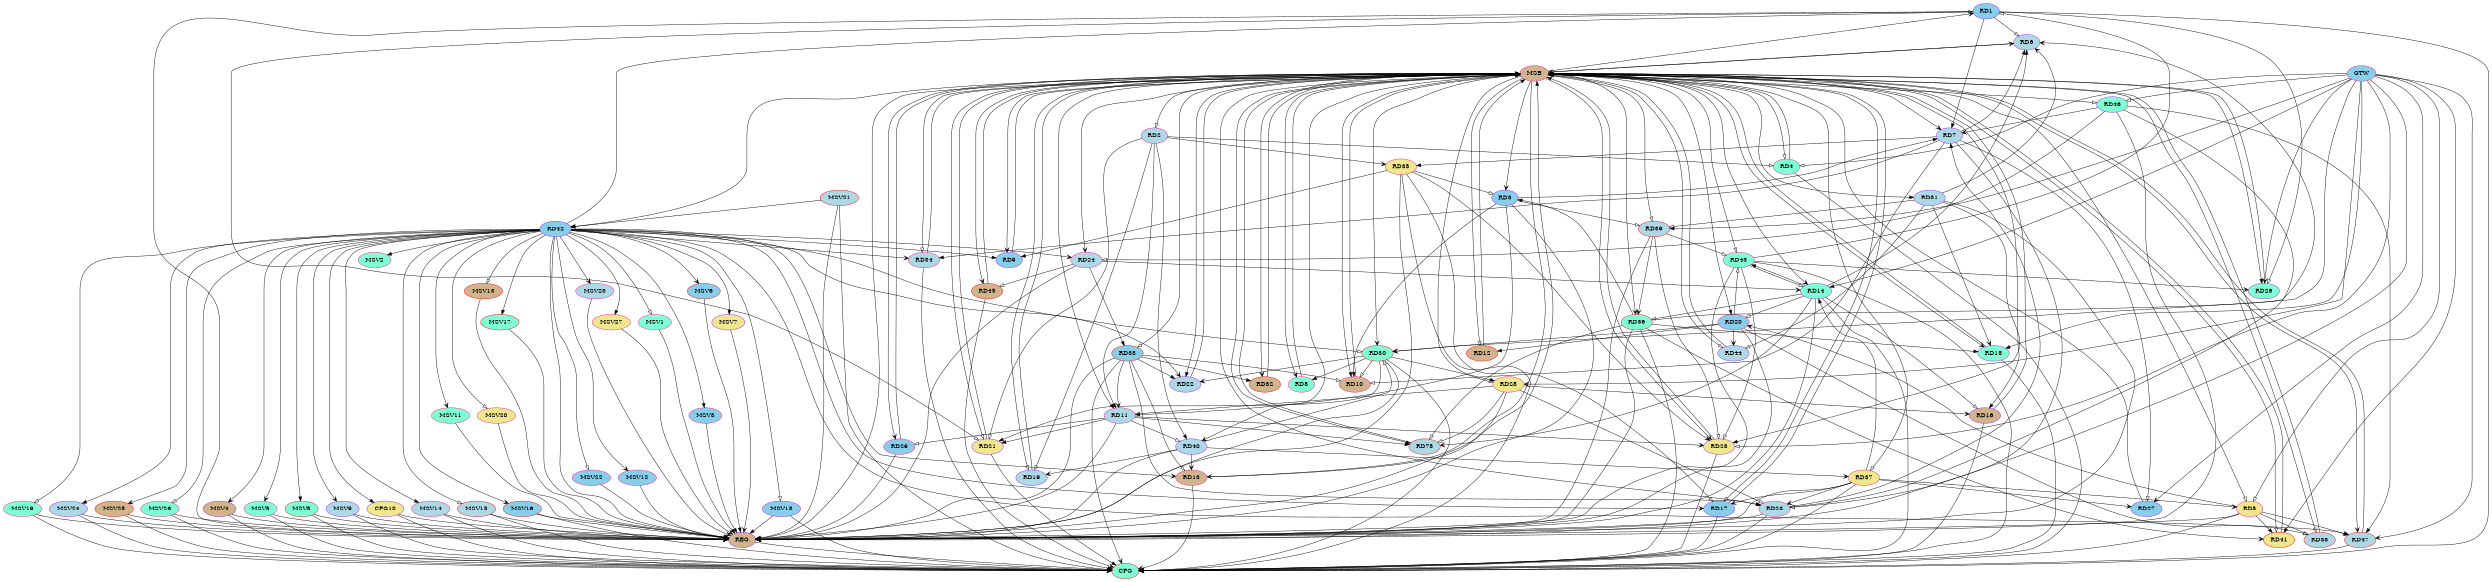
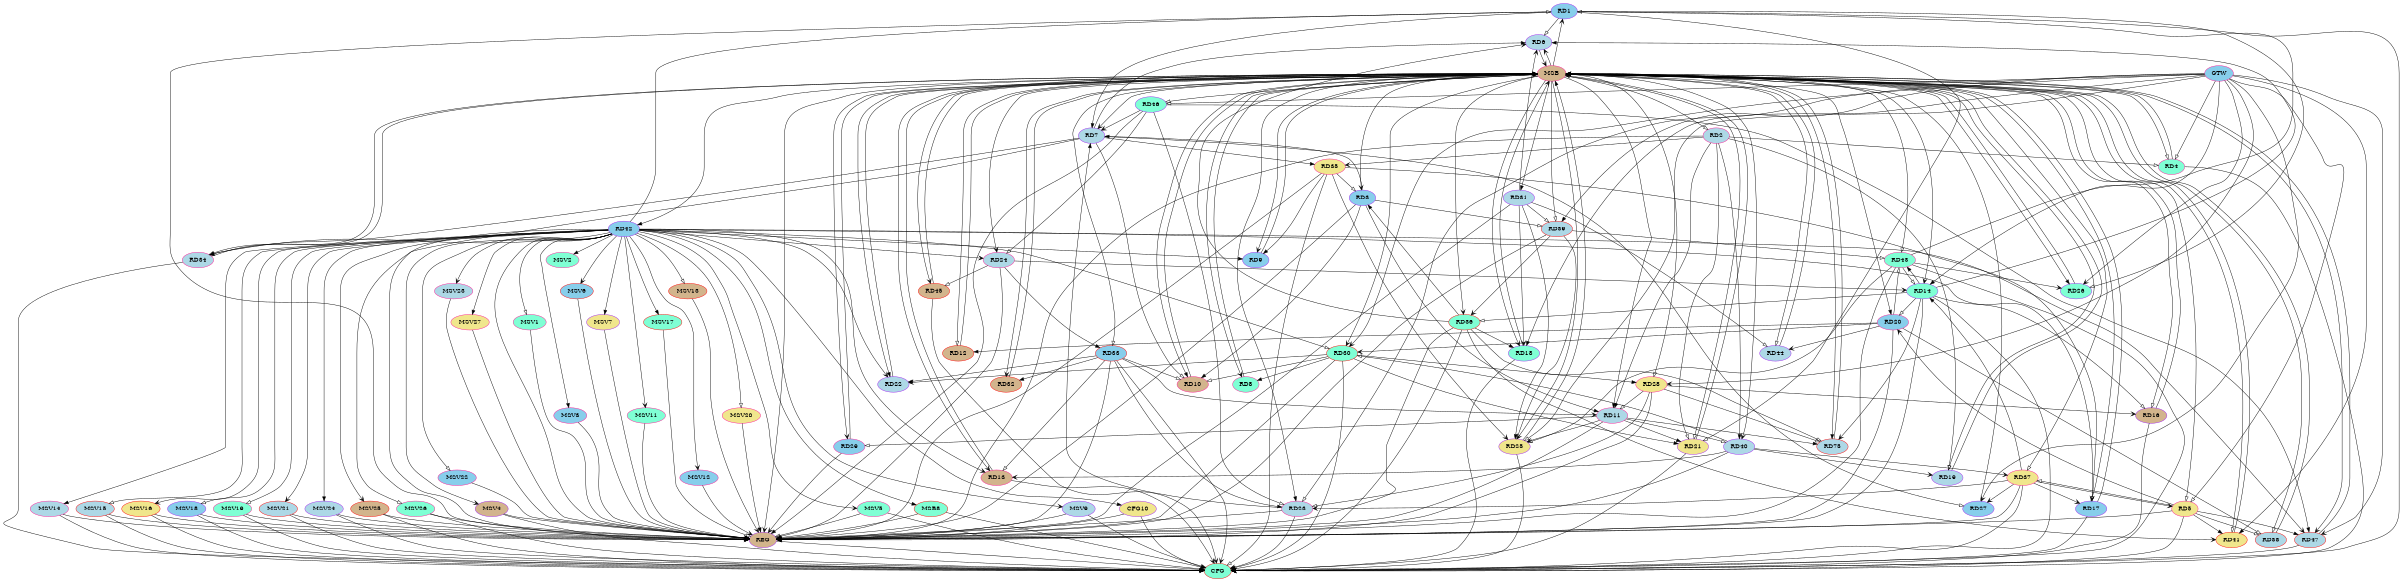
  strict digraph {
    node [color=deeppink fillcolor=lightblue style=filled]
    edge [arrowhead=vee]
    n1 [color=purple fillcolor=skyblue label=RD1]
    n2 [color=purple label=RD6]
    n3 [color=purple label=RD7]
    n4 [color=purple fillcolor=khaki label=RD21]
    n5 [color=purple fillcolor=aquamarine label=RD26]
    n6 [color=purple fillcolor=tan label=REG]
    n7 [color=red fillcolor=aquamarine label=CFG]
    n8 [fillcolor=tan label=MSB]
    n9 [fillcolor=khaki label=RD35]
    n10 [fillcolor=tan label=RD10]
    n11 [color=purple fillcolor=skyblue label=RD27]
    n12 [label=RD34]
    n13 [label=RD2]
    n14 [fillcolor=aquamarine label=RD4]
    n15 [label=RD11]
    n16 [color=purple label=RD19]
    n17 [color=purple label=RD40]
    n18 [color=red label=RD75]
    n19 [color=purple fillcolor=khaki label=RD25]
    n20 [fillcolor=skyblue label=RD29]
    n21 [color=purple fillcolor=skyblue label=RD3]
    n22 [color=purple fillcolor=skyblue label=RD9]
    n23 [color=purple fillcolor=skyblue label=RD17]
    n24 [fillcolor=khaki label=RD37]
    n25 [fillcolor=tan label=RD13]
    n26 [color=red fillcolor=aquamarine label=RD30]
    n27 [color=red label=RD39]
    n28 [color=red fillcolor=aquamarine label=RD36]
    n29 [fillcolor=aquamarine label=RD43]
    n30 [fillcolor=khaki label=RD5]
    n31 [fillcolor=skyblue label=RD20]
    n32 [color=red label=RD38]
    n33 [color=red fillcolor=khaki label=RD41]
    n34 [color=red label=RD47]
    n35 [fillcolor=aquamarine label=RD8]
    n36 [color=red fillcolor=tan label=RD12]
    n37 [color=purple fillcolor=aquamarine label=RD14]
    n38 [color=purple fillcolor=tan label=RD16]
    n39 [color=purple fillcolor=aquamarine label=RD18]
    n40 [color=purple label=RD44]
    n41 [color=purple label=RD22]
    n42 [label=RD23]
    n43 [label=RD24]
    n44 [color=red fillcolor=skyblue label=RD33]
    n45 [color=red fillcolor=tan label=RD45]
    n46 [fillcolor=khaki label=RD28]
    n47 [color=purple label=RD31]
    n48 [color=red fillcolor=tan label=RD32]
    n49 [color=purple fillcolor=skyblue label=RD42]
    n50 [color=purple fillcolor=aquamarine label=RD46]
    n51 [fillcolor=aquamarine label=MSV1]
    n52 [fillcolor=aquamarine label=MSV2]
    n53 [fillcolor=skyblue label=MSV3]
    n54 [color=purple fillcolor=tan label=MSV4]
    n55 [fillcolor=aquamarine label=MSV5]
    n56 [color=red fillcolor=skyblue label=MSV6]
    n57 [color=purple fillcolor=khaki label=MSV7]
-   n58 [color=red fillcolor=aquamarine label=MSV8]
+   n58 [color=red fillcolor=aquamarine label=MSB8]
    n59 [color=purple label=MSV9]
    n60 [color=purple fillcolor=khaki label=CFG10]
    n61 [fillcolor=aquamarine label=MSV11]
    n62 [fillcolor=skyblue label=MSV12]
    n63 [color=red fillcolor=tan label=MSV13]
    n64 [label=MSV14]
    n65 [color=red label=MSV15]
-   n66 [color=red fillcolor=skyblue label=MSV16]
+   n66 [color=red fillcolor=khaki label=MSV16]
    n67 [color=red fillcolor=aquamarine label=MSV17]
    n68 [color=purple fillcolor=skyblue label=MSV18]
    n69 [fillcolor=aquamarine label=MSV19]
    n70 [fillcolor=khaki label=MSV20]
    n71 [color=red label=MSV21]
    n72 [fillcolor=skyblue label=MSV22]
    n73 [label=MSV23]
    n74 [color=purple label=MSV24]
    n75 [color=red fillcolor=tan label=MSV25]
    n76 [fillcolor=aquamarine label=MSV26]
    n77 [fillcolor=khaki label=MSV27]
    n78 [fillcolor=skyblue label=GTW]
    n1 -> n2 [arrowhead=onormal]
    n1 -> n3 [arrowhead=normal]
    n1 -> n4 [arrowhead=onormal]
    n1 -> n5 [arrowhead=onormal]
    n1 -> n6
    n1 -> n7
    n2 -> n8
    n3 -> n2 [arrowhead=normal]
    n3 -> n6 [arrowhead=normal]
    n3 -> n9 [arrowhead=normal]
    n3 -> n10 [arrowhead=onormal]
    n3 -> n11 [arrowhead=onormal]
    n3 -> n12 [arrowhead=normal]
    n4 -> n7 [arrowhead=normal]
    n4 -> n8
    n5 -> n8 [arrowhead=normal]
    n6 -> n7 [arrowhead=normal]
    n8 -> n1
    n8 -> n2
    n8 -> n3
    n8 -> n4 [arrowhead=onormal]
    n8 -> n5 [arrowhead=normal]
    n8 -> n6
    n8 -> n10 [arrowhead=normal]
    n8 -> n12 [arrowhead=onormal]
    n8 -> n13 [arrowhead=onormal]
    n8 -> n14 [arrowhead=onormal]
    n8 -> n15 [arrowhead=normal]
    n8 -> n16 [arrowhead=onormal]
    n8 -> n17
    n8 -> n18 [arrowhead=normal]
    n8 -> n19
    n8 -> n20
    n8 -> n21
    n8 -> n22
    n8 -> n23 [arrowhead=onormal]
    n8 -> n24 [arrowhead=onormal]
    n8 -> n25
    n8 -> n26
    n8 -> n27 [arrowhead=onormal]
    n8 -> n28
    n8 -> n29 [arrowhead=onormal]
    n8 -> n30 [arrowhead=onormal]
    n8 -> n31 [arrowhead=normal]
    n8 -> n32 [arrowhead=onormal]
    n8 -> n33 [arrowhead=onormal]
    n8 -> n34
    n8 -> n35
    n8 -> n36 [arrowhead=onormal]
    n8 -> n37
-   n8 -> n38 [arrowhead=normal]
+   n8 -> n38 [arrowhead=onormal]
    n8 -> n39
    n8 -> n40 [arrowhead=onormal]
    n8 -> n41 [arrowhead=normal]
    n8 -> n42 [arrowhead=normal]
    n8 -> n43
    n8 -> n44 [arrowhead=onormal]
    n8 -> n45
    n8 -> n46 [arrowhead=onormal]
    n8 -> n47 [arrowhead=normal]
    n8 -> n48
    n8 -> n49 [arrowhead=normal]
    n8 -> n50 [arrowhead=onormal]
    n9 -> n6
    n9 -> n7 [arrowhead=onormal]
    n9 -> n19
    n9 -> n21 [arrowhead=onormal]
    n9 -> n22 [arrowhead=normal]
    n9 -> n23 [arrowhead=onormal]
    n10 -> n8 [arrowhead=normal]
    n11 -> n8 [arrowhead=onormal]
    n12 -> n7 [arrowhead=normal]
    n12 -> n8
    n13 -> n4 [arrowhead=onormal]
+   n13 -> n6 [arrowhead=onormal]
    n13 -> n9
    n13 -> n14 [arrowhead=onormal]
    n13 -> n15 [arrowhead=normal]
    n13 -> n16 [arrowhead=onormal]
    n13 -> n17 [arrowhead=normal]
    n14 -> n7
    n14 -> n8
    n15 -> n4 [arrowhead=normal]
    n15 -> n6 [arrowhead=normal]
    n15 -> n17 [arrowhead=onormal]
    n15 -> n18 [arrowhead=normal]
    n15 -> n19
    n15 -> n20 [arrowhead=onormal]
    n16 -> n8 [arrowhead=normal]
    n17 -> n6 [arrowhead=onormal]
    n17 -> n16
    n17 -> n24
    n17 -> n25
    n17 -> n26 [arrowhead=onormal]
    n18 -> n8 [arrowhead=normal]
    n19 -> n7 [arrowhead=onormal]
    n19 -> n8 [arrowhead=normal]
    n20 -> n6
    n20 -> n8 [arrowhead=onormal]
    n21 -> n3 [arrowhead=normal]
    n21 -> n6
    n21 -> n10 [arrowhead=normal]
    n21 -> n15 [arrowhead=normal]
    n21 -> n27 [arrowhead=onormal]
    n22 -> n8
    n23 -> n7
    n23 -> n8
    n24 -> n6
    n24 -> n7 [arrowhead=onormal]
    n24 -> n11
    n24 -> n23
    n24 -> n30
    n24 -> n37 [arrowhead=normal]
    n24 -> n42
    n25 -> n7
    n25 -> n8 [arrowhead=normal]
    n26 -> n4 [arrowhead=normal]
    n26 -> n6 [arrowhead=normal]
    n26 -> n7 [arrowhead=normal]
    n26 -> n10 [arrowhead=onormal]
    n26 -> n35 [arrowhead=normal]
    n26 -> n41
    n26 -> n46 [arrowhead=normal]
    n27 -> n6 [arrowhead=normal]
    n27 -> n19 [arrowhead=onormal]
    n27 -> n28
    n27 -> n29 [arrowhead=onormal]
    n28 -> n2
    n28 -> n6 [arrowhead=normal]
    n28 -> n7
    n28 -> n18 [arrowhead=onormal]
    n28 -> n21 [arrowhead=normal]
    n28 -> n33
    n28 -> n39 [arrowhead=normal]
    n29 -> n1 [arrowhead=onormal]
    n29 -> n5
    n29 -> n6 [arrowhead=onormal]
    n29 -> n7
    n29 -> n19 [arrowhead=onormal]
    n29 -> n37 [arrowhead=onormal]
    n30 -> n6 [arrowhead=normal]
    n30 -> n7 [arrowhead=onormal]
+   n30 -> n24 [arrowhead=onormal]
    n30 -> n31
    n30 -> n32 [arrowhead=onormal]
    n30 -> n33 [arrowhead=normal]
    n30 -> n34 [arrowhead=normal]
    n31 -> n6 [arrowhead=onormal]
    n31 -> n26
    n31 -> n29 [arrowhead=onormal]
    n31 -> n32 [arrowhead=onormal]
    n31 -> n36 [arrowhead=normal]
    n31 -> n40
    n32 -> n8 [arrowhead=normal]
    n33 -> n8 [arrowhead=normal]
    n34 -> n7
    n34 -> n8 [arrowhead=normal]
    n35 -> n8
    n36 -> n8 [arrowhead=normal]
    n37 -> n2 [arrowhead=normal]
    n37 -> n6
    n37 -> n7
    n37 -> n18
    n37 -> n28 [arrowhead=onormal]
    n37 -> n29 [arrowhead=normal]
    n37 -> n31 [arrowhead=onormal]
    n37 -> n38 [arrowhead=onormal]
    n38 -> n7
    n38 -> n8 [arrowhead=onormal]
    n39 -> n7
    n39 -> n8
    n40 -> n8
    n41 -> n8 [arrowhead=onormal]
    n42 -> n3 [arrowhead=normal]
    n42 -> n6
    n42 -> n7
    n43 -> n6 [arrowhead=onormal]
    n43 -> n37
    n43 -> n44 [arrowhead=normal]
    n43 -> n45 [arrowhead=onormal]
    n44 -> n6
    n44 -> n7
    n44 -> n10 [arrowhead=onormal]
    n44 -> n15
    n44 -> n25 [arrowhead=onormal]
    n44 -> n41 [arrowhead=normal]
    n44 -> n42 [arrowhead=normal]
    n44 -> n48 [arrowhead=normal]
    n45 -> n7
    n45 -> n8 [arrowhead=onormal]
    n46 -> n6
    n46 -> n15 [arrowhead=onormal]
    n46 -> n18 [arrowhead=onormal]
    n46 -> n38
    n46 -> n42 [arrowhead=onormal]
    n47 -> n2
    n47 -> n6
    n47 -> n19 [arrowhead=normal]
    n47 -> n27 [arrowhead=onormal]
    n47 -> n39
    n47 -> n40 [arrowhead=onormal]
    n48 -> n8 [arrowhead=normal]
    n49 -> n1 [arrowhead=onormal]
    n49 -> n6
    n49 -> n12
    n49 -> n22 [arrowhead=normal]
    n49 -> n23
    n49 -> n25
    n49 -> n26 [arrowhead=onormal]
    n49 -> n34
    n49 -> n41
    n49 -> n43
    n49 -> n51 [arrowhead=onormal]
    n49 -> n52 [arrowhead=normal]
    n49 -> n53 [arrowhead=normal]
    n49 -> n54
    n49 -> n55
    n49 -> n56
    n49 -> n57 [arrowhead=normal]
    n49 -> n58 [arrowhead=normal]
    n49 -> n59
    n49 -> n60 [arrowhead=normal]
    n49 -> n61
    n49 -> n62
    n49 -> n63 [arrowhead=onormal]
    n49 -> n64 [arrowhead=normal]
    n49 -> n65 [arrowhead=onormal]
    n49 -> n66
    n49 -> n67 [arrowhead=normal]
    n49 -> n68 [arrowhead=onormal]
    n49 -> n69 [arrowhead=onormal]
    n49 -> n70 [arrowhead=onormal]
-   n71 -> n49
+   n49 -> n71
    n49 -> n72 [arrowhead=onormal]
    n49 -> n73
    n49 -> n74 [arrowhead=normal]
    n49 -> n75
    n49 -> n76 [arrowhead=onormal]
    n49 -> n77 [arrowhead=normal]
    n50 -> n3
    n50 -> n6 [arrowhead=normal]
    n50 -> n34 [arrowhead=normal]
    n50 -> n42 [arrowhead=onormal]
    n50 -> n43 [arrowhead=onormal]
    n51 -> n6 [arrowhead=normal]
    n53 -> n6 [arrowhead=normal]
    n54 -> n6 [arrowhead=onormal]
    n54 -> n7 [arrowhead=normal]
    n55 -> n6 [arrowhead=onormal]
    n55 -> n7 [arrowhead=onormal]
    n56 -> n6 [arrowhead=normal]
    n57 -> n6
    n58 -> n6
    n58 -> n7 [arrowhead=normal]
    n59 -> n6
    n59 -> n7 [arrowhead=onormal]
    n60 -> n6
    n60 -> n7
    n61 -> n6 [arrowhead=onormal]
    n62 -> n6
    n63 -> n6
    n64 -> n6
    n64 -> n7 [arrowhead=normal]
    n65 -> n6 [arrowhead=onormal]
    n65 -> n7 [arrowhead=onormal]
    n66 -> n6
    n66 -> n7
    n67 -> n6 [arrowhead=onormal]
    n68 -> n6 [arrowhead=normal]
    n68 -> n7 [arrowhead=normal]
    n69 -> n6 [arrowhead=normal]
    n69 -> n7 [arrowhead=normal]
    n70 -> n6 [arrowhead=normal]
    n71 -> n6 [arrowhead=onormal]
    n71 -> n7 [arrowhead=normal]
    n72 -> n6
    n73 -> n6
    n74 -> n6 [arrowhead=onormal]
    n74 -> n7 [arrowhead=onormal]
    n75 -> n6 [arrowhead=onormal]
    n75 -> n7 [arrowhead=onormal]
    n76 -> n6 [arrowhead=normal]
    n76 -> n7 [arrowhead=normal]
    n77 -> n6
    n78 -> n5
    n78 -> n11
    n78 -> n14 [arrowhead=onormal]
    n78 -> n19 [arrowhead=onormal]
    n78 -> n26
    n78 -> n27 [arrowhead=normal]
    n78 -> n30 [arrowhead=onormal]
    n78 -> n33 [arrowhead=normal]
    n78 -> n34
    n78 -> n37 [arrowhead=normal]
    n78 -> n39 [arrowhead=normal]
    n78 -> n42 [arrowhead=onormal]
    n78 -> n46
    n78 -> n50 [arrowhead=onormal]
  }
